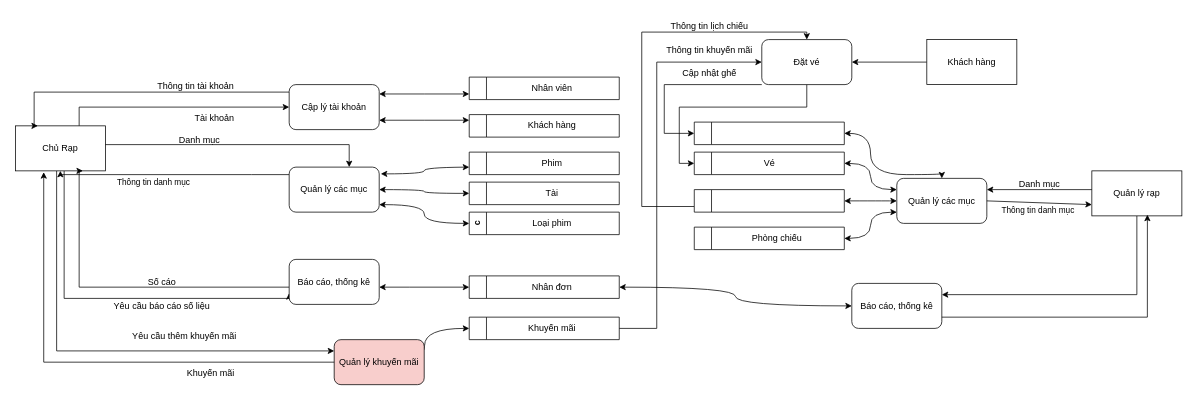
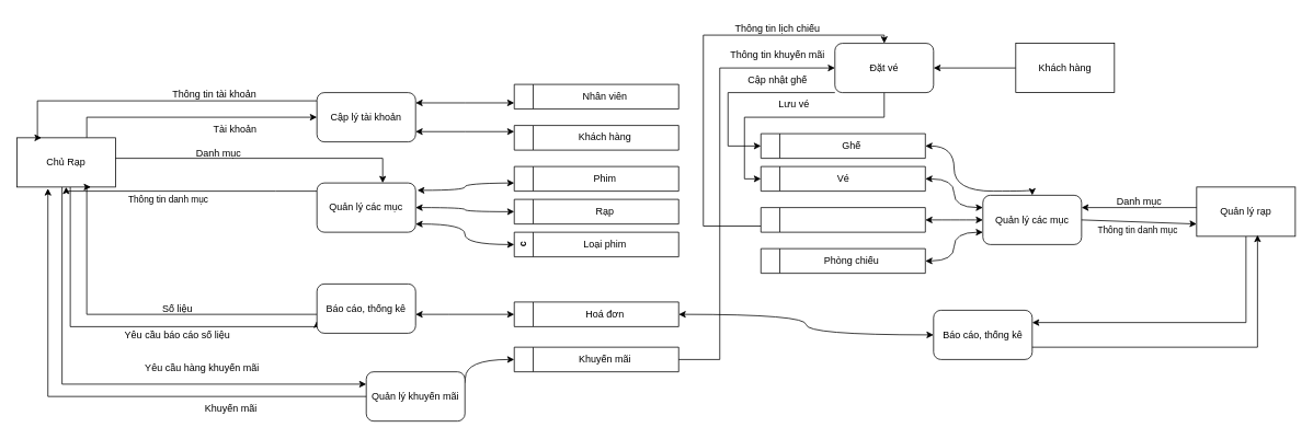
  <mxCell id="0" />
  <mxCell id="1" parent="0" />
  <mxCell id="2" style="edgeStyle=orthogonalEdgeStyle;rounded=0;orthogonalLoop=1;jettySize=auto;html=1;entryX=0;entryY=0.5;entryDx=0;entryDy=0;" edge="1" parent="1" source="5" target="13"><mxGeometry relative="1" as="geometry"><Array as="points"><mxPoint x="105" y="142" /></Array></mxGeometry></mxCell>
  <mxCell id="3" style="edgeStyle=orthogonalEdgeStyle;rounded=0;orthogonalLoop=1;jettySize=auto;html=1;entryX=0;entryY=0.25;entryDx=0;entryDy=0;" edge="1" parent="1" source="5" target="23"><mxGeometry relative="1" as="geometry"><mxPoint x="385" y="467" as="targetPoint" /><Array as="points"><mxPoint x="75" y="467" /></Array></mxGeometry></mxCell>
  <mxCell id="4" style="edgeStyle=orthogonalEdgeStyle;rounded=0;orthogonalLoop=1;jettySize=auto;html=1;entryX=0;entryY=0.75;entryDx=0;entryDy=0;" edge="1" parent="1" source="5" target="21"><mxGeometry relative="1" as="geometry"><Array as="points"><mxPoint x="85" y="397" /></Array></mxGeometry></mxCell>
  <mxCell id="5" value="Chủ Rạp" style="rounded=0;whiteSpace=wrap;html=1;" vertex="1" parent="1"><mxGeometry x="20" y="167" width="120" height="60" as="geometry" /></mxCell>
  <mxCell id="6" style="edgeStyle=orthogonalEdgeStyle;rounded=0;orthogonalLoop=1;jettySize=auto;html=1;entryX=1;entryY=0.25;entryDx=0;entryDy=0;" edge="1" parent="1" source="7" target="64"><mxGeometry relative="1" as="geometry"><Array as="points"><mxPoint x="1515" y="392" /></Array></mxGeometry></mxCell>
  <mxCell id="7" value="Quản lý rạp" style="rounded=0;whiteSpace=wrap;html=1;" vertex="1" parent="1"><mxGeometry x="1455" y="227" width="120" height="60" as="geometry" /></mxCell>
  <mxCell id="8" style="edgeStyle=orthogonalEdgeStyle;rounded=0;orthogonalLoop=1;jettySize=auto;html=1;entryX=1;entryY=0.5;entryDx=0;entryDy=0;" edge="1" parent="1" source="9" target="57"><mxGeometry relative="1" as="geometry" /></mxCell>
  <mxCell id="9" value="Khách hàng" style="rounded=0;whiteSpace=wrap;html=1;" vertex="1" parent="1"><mxGeometry x="1235" y="52" width="120" height="60" as="geometry" /></mxCell>
  <mxCell id="10" style="edgeStyle=orthogonalEdgeStyle;rounded=0;orthogonalLoop=1;jettySize=auto;html=1;entryX=0;entryY=0.75;entryDx=0;entryDy=0;startArrow=classic;startFill=1;" edge="1" parent="1" source="13" target="24"><mxGeometry relative="1" as="geometry"><Array as="points"><mxPoint x="565" y="125" /></Array></mxGeometry></mxCell>
  <mxCell id="11" style="edgeStyle=orthogonalEdgeStyle;rounded=0;orthogonalLoop=1;jettySize=auto;html=1;entryX=0;entryY=0.25;entryDx=0;entryDy=0;startArrow=classic;startFill=1;" edge="1" parent="1" source="13" target="43"><mxGeometry relative="1" as="geometry"><Array as="points"><mxPoint x="565" y="160" /></Array></mxGeometry></mxCell>
  <mxCell id="12" style="edgeStyle=orthogonalEdgeStyle;rounded=0;orthogonalLoop=1;jettySize=auto;html=1;entryX=0.25;entryY=0;entryDx=0;entryDy=0;" edge="1" parent="1" source="13" target="5"><mxGeometry relative="1" as="geometry"><Array as="points"><mxPoint x="45" y="122" /></Array></mxGeometry></mxCell>
  <mxCell id="13" value="Cập lý tài khoản" style="rounded=1;whiteSpace=wrap;html=1;" vertex="1" parent="1"><mxGeometry x="385" y="112" width="120" height="60" as="geometry" /></mxCell>
  <mxCell id="14" style="edgeStyle=orthogonalEdgeStyle;rounded=0;orthogonalLoop=1;jettySize=auto;html=1;" edge="1" parent="1" source="18" target="5"><mxGeometry relative="1" as="geometry"><mxPoint x="285" y="232" as="targetPoint" /><Array as="points"><mxPoint x="335" y="232" /><mxPoint x="335" y="232" /></Array></mxGeometry></mxCell>
  <mxCell id="15" value="Thông tin danh mục" style="edgeLabel;html=1;align=center;verticalAlign=middle;resizable=0;points=[];" vertex="1" connectable="0" parent="14"><mxGeometry x="0.38" y="6" relative="1" as="geometry"><mxPoint x="32" y="4" as="offset" /></mxGeometry></mxCell>
  <mxCell id="16" style="edgeStyle=orthogonalEdgeStyle;rounded=0;orthogonalLoop=1;jettySize=auto;html=1;entryX=0;entryY=0.5;entryDx=0;entryDy=0;startArrow=classic;startFill=1;curved=1;" edge="1" parent="1" source="18" target="28"><mxGeometry relative="1" as="geometry" /></mxCell>
  <mxCell id="17" style="edgeStyle=orthogonalEdgeStyle;rounded=0;orthogonalLoop=1;jettySize=auto;html=1;entryX=0;entryY=0.5;entryDx=0;entryDy=0;curved=1;startArrow=classic;startFill=1;" edge="1" parent="1" source="18" target="38"><mxGeometry relative="1" as="geometry"><Array as="points"><mxPoint x="565" y="272" /><mxPoint x="565" y="297" /></Array></mxGeometry></mxCell>
  <mxCell id="18" value="Quản lý các mục" style="rounded=1;whiteSpace=wrap;html=1;" vertex="1" parent="1"><mxGeometry x="385" y="222" width="120" height="60" as="geometry" /></mxCell>
  <mxCell id="19" style="edgeStyle=orthogonalEdgeStyle;rounded=0;orthogonalLoop=1;jettySize=auto;html=1;entryX=0.75;entryY=1;entryDx=0;entryDy=0;" edge="1" parent="1" source="21" target="5"><mxGeometry relative="1" as="geometry"><Array as="points"><mxPoint x="105" y="382" /></Array></mxGeometry></mxCell>
  <mxCell id="20" style="edgeStyle=orthogonalEdgeStyle;rounded=0;orthogonalLoop=1;jettySize=auto;html=1;entryX=0;entryY=0.5;entryDx=0;entryDy=0;startArrow=classic;startFill=1;" edge="1" parent="1" source="21" target="36"><mxGeometry relative="1" as="geometry"><Array as="points"><mxPoint x="545" y="382" /><mxPoint x="545" y="382" /></Array></mxGeometry></mxCell>
  <mxCell id="21" value="Báo cáo, thống kê" style="rounded=1;whiteSpace=wrap;html=1;" vertex="1" parent="1"><mxGeometry x="385" y="345" width="120" height="60" as="geometry" /></mxCell>
  <mxCell id="22" style="edgeStyle=orthogonalEdgeStyle;rounded=0;orthogonalLoop=1;jettySize=auto;html=1;entryX=0;entryY=0.5;entryDx=0;entryDy=0;startArrow=classic;startFill=1;curved=1;" edge="1" parent="1" target="41"><mxGeometry relative="1" as="geometry"><mxPoint x="505" y="482" as="sourcePoint" /></mxGeometry></mxCell>
- <mxCell id="23" value="Quản lý khuyến mãi" style="rounded=1;whiteSpace=wrap;html=1;fillColor=#f8cecc;" vertex="1" parent="1"><mxGeometry x="445" y="452" width="120" height="60" as="geometry" /></mxCell>
+ <mxCell id="23" value="Quản lý khuyến mãi" style="rounded=1;whiteSpace=wrap;html=1;" vertex="1" parent="1"><mxGeometry x="445" y="452" width="120" height="60" as="geometry" /></mxCell>
  <mxCell id="24" value="" style="swimlane;horizontal=0;whiteSpace=wrap;html=1;" vertex="1" parent="1"><mxGeometry x="625" y="102" width="200" height="30" as="geometry" /></mxCell>
  <mxCell id="25" value="Nhân viên" style="text;html=1;align=center;verticalAlign=middle;resizable=0;points=[];autosize=1;strokeColor=none;fillColor=none;" vertex="1" parent="24"><mxGeometry x="70" width="80" height="30" as="geometry" /></mxCell>
  <mxCell id="26" value="" style="swimlane;horizontal=0;whiteSpace=wrap;html=1;" vertex="1" parent="1"><mxGeometry x="625" width="200" height="30" as="geometry" y="202" /></mxCell>
  <mxCell id="27" value="Phim" style="text;html=1;align=center;verticalAlign=middle;resizable=0;points=[];autosize=1;strokeColor=none;fillColor=none;" vertex="1" parent="26"><mxGeometry x="85" width="50" height="30" as="geometry" /></mxCell>
  <mxCell id="28" value="" style="swimlane;horizontal=0;whiteSpace=wrap;html=1;" vertex="1" parent="1"><mxGeometry x="625" y="242" width="200" height="30" as="geometry" /></mxCell>
- <mxCell id="29" value="Tài" style="text;html=1;align=center;verticalAlign=middle;resizable=0;points=[];autosize=1;strokeColor=none;fillColor=none;" vertex="1" parent="28"><mxGeometry x="85" width="50" height="30" as="geometry" /></mxCell>
+ <mxCell id="29" value="Rạp" style="text;html=1;align=center;verticalAlign=middle;resizable=0;points=[];autosize=1;strokeColor=none;fillColor=none;" vertex="1" parent="28"><mxGeometry x="85" width="50" height="30" as="geometry" /></mxCell>
  <mxCell id="30" value="" style="swimlane;horizontal=0;whiteSpace=wrap;html=1;" vertex="1" parent="1"><mxGeometry x="925" width="200" height="30" as="geometry" y="202" /></mxCell>
  <mxCell id="31" value="Vé" style="text;html=1;align=center;verticalAlign=middle;resizable=0;points=[];autosize=1;strokeColor=none;fillColor=none;" vertex="1" parent="30"><mxGeometry x="80" width="40" height="30" as="geometry" /></mxCell>
  <mxCell id="32" style="edgeStyle=orthogonalEdgeStyle;rounded=0;orthogonalLoop=1;jettySize=auto;html=1;entryX=0.5;entryY=0;entryDx=0;entryDy=0;exitX=0;exitY=0.75;exitDx=0;exitDy=0;" edge="1" parent="1" source="33" target="57"><mxGeometry relative="1" as="geometry"><Array as="points"><mxPoint x="855" y="275" /><mxPoint x="855" y="42" /><mxPoint x="1075" y="42" /></Array></mxGeometry></mxCell>
  <mxCell id="33" value="" style="swimlane;horizontal=0;whiteSpace=wrap;html=1;" vertex="1" parent="1"><mxGeometry x="925" y="252" width="200" height="30" as="geometry" /></mxCell>
  <mxCell id="34" value="" style="swimlane;horizontal=0;whiteSpace=wrap;html=1;" vertex="1" parent="1"><mxGeometry x="925" y="302" width="200" height="30" as="geometry" /></mxCell>
  <mxCell id="35" value="Phòng chiếu&lt;span style=&quot;color: rgba(0, 0, 0, 0); font-family: monospace; font-size: 0px; text-align: start;&quot;&gt;%3CmxGraphModel%3E%3Croot%3E%3CmxCell%20id%3D%220%22%2F%3E%3CmxCell%20id%3D%221%22%20parent%3D%220%22%2F%3E%3CmxCell%20id%3D%222%22%20value%3D%22%22%20style%3D%22swimlane%3Bhorizontal%3D0%3BwhiteSpace%3Dwrap%3Bhtml%3D1%3B%22%20vertex%3D%221%22%20parent%3D%221%22%3E%3CmxGeometry%20x%3D%22560%22%20y%3D%22-70%22%20width%3D%22200%22%20height%3D%2230%22%20as%3D%22geometry%22%2F%3E%3C%2FmxCell%3E%3CmxCell%20id%3D%223%22%20value%3D%22Nh%C3%A2n%20vi%C3%AAn%22%20style%3D%22text%3Bhtml%3D1%3Balign%3Dcenter%3BverticalAlign%3Dmiddle%3Bresizable%3D0%3Bpoints%3D%5B%5D%3Bautosize%3D1%3BstrokeColor%3Dnone%3BfillColor%3Dnone%3B%22%20vertex%3D%221%22%20parent%3D%222%22%3E%3CmxGeometry%20x%3D%2270%22%20width%3D%2280%22%20height%3D%2230%22%20as%3D%22geometry%22%2F%3E%3C%2FmxCell%3E%3C%2Froot%3E%3C%2FmxGraphModel%3E&lt;/span&gt;" style="text;html=1;align=center;verticalAlign=middle;resizable=0;points=[];autosize=1;strokeColor=none;fillColor=none;" vertex="1" parent="34"><mxGeometry x="65" width="90" height="30" as="geometry" /></mxCell>
  <mxCell id="36" value="" style="swimlane;horizontal=0;whiteSpace=wrap;html=1;" vertex="1" parent="1"><mxGeometry x="625" y="367" width="200" height="30" as="geometry" /></mxCell>
- <mxCell id="37" value="Nhân đơn" style="text;html=1;align=center;verticalAlign=middle;resizable=0;points=[];autosize=1;strokeColor=none;fillColor=none;" vertex="1" parent="36"><mxGeometry x="75" width="70" height="30" as="geometry" /></mxCell>
+ <mxCell id="37" value="Hoá đơn" style="text;html=1;align=center;verticalAlign=middle;resizable=0;points=[];autosize=1;strokeColor=none;fillColor=none;" vertex="1" parent="36"><mxGeometry x="75" width="70" height="30" as="geometry" /></mxCell>
  <mxCell id="38" value="c" style="swimlane;horizontal=0;whiteSpace=wrap;html=1;" vertex="1" parent="1"><mxGeometry x="625" y="282" width="200" height="30" as="geometry" /></mxCell>
  <mxCell id="39" value="Loại phim" style="text;html=1;align=center;verticalAlign=middle;resizable=0;points=[];autosize=1;strokeColor=none;fillColor=none;" vertex="1" parent="38"><mxGeometry x="70" width="80" height="30" as="geometry" /></mxCell>
  <mxCell id="40" style="edgeStyle=orthogonalEdgeStyle;rounded=0;orthogonalLoop=1;jettySize=auto;html=1;entryX=0;entryY=0.5;entryDx=0;entryDy=0;" edge="1" parent="1" source="41" target="57"><mxGeometry relative="1" as="geometry"><Array as="points"><mxPoint x="875" y="437" /><mxPoint x="875" y="82" /></Array></mxGeometry></mxCell>
  <mxCell id="41" value="" style="swimlane;horizontal=0;whiteSpace=wrap;html=1;" vertex="1" parent="1"><mxGeometry x="625" y="422" width="200" height="30" as="geometry" /></mxCell>
  <mxCell id="42" value="Khuyến mãi" style="text;html=1;align=center;verticalAlign=middle;resizable=0;points=[];autosize=1;strokeColor=none;fillColor=none;" vertex="1" parent="41"><mxGeometry x="65" width="90" height="30" as="geometry" /></mxCell>
  <mxCell id="43" value="" style="swimlane;horizontal=0;whiteSpace=wrap;html=1;" vertex="1" parent="1"><mxGeometry x="625" y="152" width="200" height="30" as="geometry" /></mxCell>
  <mxCell id="44" value="Khách hàng" style="text;html=1;align=center;verticalAlign=middle;resizable=0;points=[];autosize=1;strokeColor=none;fillColor=none;" vertex="1" parent="43"><mxGeometry x="65" width="90" height="30" as="geometry" /></mxCell>
  <mxCell id="45" value="Tài khoản" style="text;html=1;align=center;verticalAlign=middle;resizable=0;points=[];autosize=1;strokeColor=none;fillColor=none;" vertex="1" parent="1"><mxGeometry x="245" y="142" width="80" height="30" as="geometry" /></mxCell>
  <mxCell id="46" value="Thông tin tài khoản" style="text;html=1;align=center;verticalAlign=middle;resizable=0;points=[];autosize=1;strokeColor=none;fillColor=none;" vertex="1" parent="1"><mxGeometry x="195" y="100" width="130" height="30" as="geometry" /></mxCell>
  <mxCell id="47" style="edgeStyle=orthogonalEdgeStyle;rounded=0;orthogonalLoop=1;jettySize=auto;html=1;" edge="1" parent="1" source="5"><mxGeometry relative="1" as="geometry"><mxPoint x="465" y="222" as="targetPoint" /><Array as="points"><mxPoint x="465" y="192" /><mxPoint x="465" y="221" /></Array></mxGeometry></mxCell>
  <mxCell id="48" value="Danh mục" style="text;html=1;align=center;verticalAlign=middle;resizable=0;points=[];autosize=1;strokeColor=none;fillColor=none;" vertex="1" parent="1"><mxGeometry x="225" y="172" width="80" height="30" as="geometry" /></mxCell>
  <mxCell id="49" style="edgeStyle=orthogonalEdgeStyle;rounded=0;orthogonalLoop=1;jettySize=auto;html=1;entryX=0;entryY=0.5;entryDx=0;entryDy=0;curved=1;exitX=1.018;exitY=0.15;exitDx=0;exitDy=0;exitPerimeter=0;startArrow=classic;startFill=1;" edge="1" parent="1" source="18"><mxGeometry relative="1" as="geometry"><mxPoint x="505" y="222" as="sourcePoint" /><mxPoint x="625" y="222" as="targetPoint" /></mxGeometry></mxCell>
- <mxCell id="50" value="Yêu cầu thêm khuyến mãi" style="text;html=1;align=center;verticalAlign=middle;resizable=0;points=[];autosize=1;strokeColor=none;fillColor=none;" vertex="1" parent="1"><mxGeometry x="165" y="432" width="160" height="30" as="geometry" /></mxCell>
+ <mxCell id="50" value="Yêu cầu hàng khuyến mãi" style="text;html=1;align=center;verticalAlign=middle;resizable=0;points=[];autosize=1;strokeColor=none;fillColor=none;" vertex="1" parent="1"><mxGeometry x="165" y="432" width="160" height="30" as="geometry" /></mxCell>
  <mxCell id="51" value="Khuyến mãi" style="text;html=1;align=center;verticalAlign=middle;resizable=0;points=[];autosize=1;strokeColor=none;fillColor=none;" vertex="1" parent="1"><mxGeometry x="235" y="482" width="90" height="30" as="geometry" /></mxCell>
  <mxCell id="52" style="edgeStyle=orthogonalEdgeStyle;rounded=0;orthogonalLoop=1;jettySize=auto;html=1;entryX=0.315;entryY=1.03;entryDx=0;entryDy=0;entryPerimeter=0;exitX=0;exitY=0.5;exitDx=0;exitDy=0;" edge="1" parent="1" source="23" target="5"><mxGeometry relative="1" as="geometry"><mxPoint x="385" y="482" as="sourcePoint" /></mxGeometry></mxCell>
  <mxCell id="53" value="Yêu cầu báo cáo số liệu" style="text;html=1;align=center;verticalAlign=middle;resizable=0;points=[];autosize=1;strokeColor=none;fillColor=none;" vertex="1" parent="1"><mxGeometry x="140" y="392" width="150" height="30" as="geometry" /></mxCell>
- <mxCell id="54" value="Số cáo" style="text;html=1;align=center;verticalAlign=middle;resizable=0;points=[];autosize=1;strokeColor=none;fillColor=none;" vertex="1" parent="1"><mxGeometry x="185" y="360" width="60" height="30" as="geometry" /></mxCell>
+ <mxCell id="54" value="Số liệu" style="text;html=1;align=center;verticalAlign=middle;resizable=0;points=[];autosize=1;strokeColor=none;fillColor=none;" vertex="1" parent="1"><mxGeometry x="185" y="360" width="60" height="30" as="geometry" /></mxCell>
  <mxCell id="55" style="edgeStyle=orthogonalEdgeStyle;rounded=0;orthogonalLoop=1;jettySize=auto;html=1;entryX=0;entryY=0.5;entryDx=0;entryDy=0;" edge="1" parent="1" source="57" target="70"><mxGeometry relative="1" as="geometry"><Array as="points"><mxPoint x="885" y="112" /><mxPoint x="885" y="177" /></Array></mxGeometry></mxCell>
  <mxCell id="56" style="edgeStyle=orthogonalEdgeStyle;rounded=0;orthogonalLoop=1;jettySize=auto;html=1;entryX=0;entryY=0.5;entryDx=0;entryDy=0;exitX=0.5;exitY=1;exitDx=0;exitDy=0;" edge="1" parent="1" source="57" target="30"><mxGeometry relative="1" as="geometry"><Array as="points"><mxPoint x="1075" y="142" /><mxPoint x="905" y="142" /><mxPoint x="905" y="217" /></Array></mxGeometry></mxCell>
  <mxCell id="57" value="Đặt vé" style="rounded=1;whiteSpace=wrap;html=1;" vertex="1" parent="1"><mxGeometry x="1015" y="52" width="120" height="60" as="geometry" /></mxCell>
  <mxCell id="58" style="edgeStyle=orthogonalEdgeStyle;rounded=0;orthogonalLoop=1;jettySize=auto;html=1;entryX=1;entryY=0.5;entryDx=0;entryDy=0;curved=1;startArrow=classic;startFill=1;" edge="1" parent="1" source="62" target="30"><mxGeometry relative="1" as="geometry"><Array as="points"><mxPoint x="1160" y="252" /><mxPoint x="1160" y="217" /></Array></mxGeometry></mxCell>
  <mxCell id="59" style="edgeStyle=orthogonalEdgeStyle;rounded=0;orthogonalLoop=1;jettySize=auto;html=1;entryX=1;entryY=0.5;entryDx=0;entryDy=0;curved=1;startArrow=classic;startFill=1;" edge="1" parent="1" source="62" target="33"><mxGeometry relative="1" as="geometry" /></mxCell>
  <mxCell id="60" style="edgeStyle=orthogonalEdgeStyle;rounded=0;orthogonalLoop=1;jettySize=auto;html=1;entryX=1;entryY=0.5;entryDx=0;entryDy=0;curved=1;startArrow=classic;startFill=1;" edge="1" parent="1" source="62" target="34"><mxGeometry relative="1" as="geometry"><Array as="points"><mxPoint x="1160" y="282" /><mxPoint x="1160" y="317" /></Array></mxGeometry></mxCell>
  <mxCell id="61" style="edgeStyle=orthogonalEdgeStyle;rounded=0;orthogonalLoop=1;jettySize=auto;html=1;entryX=1;entryY=0.5;entryDx=0;entryDy=0;curved=1;startArrow=classic;startFill=1;" edge="1" parent="1" source="62" target="70"><mxGeometry relative="1" as="geometry"><Array as="points"><mxPoint x="1255" y="232" /><mxPoint x="1160" y="232" /><mxPoint x="1160" y="177" /></Array></mxGeometry></mxCell>
  <mxCell id="62" value="Quản lý các mục" style="rounded=1;whiteSpace=wrap;html=1;" vertex="1" parent="1"><mxGeometry x="1195" y="237" width="120" height="60" as="geometry" /></mxCell>
  <mxCell id="63" style="edgeStyle=orthogonalEdgeStyle;rounded=0;orthogonalLoop=1;jettySize=auto;html=1;entryX=1;entryY=0.5;entryDx=0;entryDy=0;curved=1;startArrow=classic;startFill=1;" edge="1" parent="1" source="64" target="36"><mxGeometry relative="1" as="geometry" /></mxCell>
  <mxCell id="64" value="Báo cáo, thống kê" style="rounded=1;whiteSpace=wrap;html=1;" vertex="1" parent="1"><mxGeometry x="1135" y="377" width="120" height="60" as="geometry" /></mxCell>
  <mxCell id="65" value="" style="endArrow=classic;html=1;rounded=0;entryX=1;entryY=0.25;entryDx=0;entryDy=0;" edge="1" parent="1" target="62"><mxGeometry width="50" height="50" relative="1" as="geometry"><mxPoint x="1455" y="252" as="sourcePoint" /><mxPoint x="1435" y="242" as="targetPoint" /></mxGeometry></mxCell>
  <mxCell id="66" value="" style="endArrow=classic;html=1;rounded=0;entryX=0;entryY=0.75;entryDx=0;entryDy=0;exitX=1;exitY=0.5;exitDx=0;exitDy=0;" edge="1" parent="1" source="62" target="7"><mxGeometry width="50" height="50" relative="1" as="geometry"><mxPoint x="1335" y="272" as="sourcePoint" /><mxPoint x="1475" y="292" as="targetPoint" /></mxGeometry></mxCell>
  <mxCell id="67" value="Thông tin danh mục" style="edgeLabel;html=1;align=center;verticalAlign=middle;resizable=0;points=[];" vertex="1" connectable="0" parent="66"><mxGeometry x="-0.212" y="-4" relative="1" as="geometry"><mxPoint x="13" y="6" as="offset" /></mxGeometry></mxCell>
  <mxCell id="68" value="Danh mục" style="text;html=1;align=center;verticalAlign=middle;resizable=0;points=[];autosize=1;strokeColor=none;fillColor=none;" vertex="1" parent="1"><mxGeometry x="1345" y="230" width="80" height="30" as="geometry" /></mxCell>
  <mxCell id="69" style="edgeStyle=orthogonalEdgeStyle;rounded=0;orthogonalLoop=1;jettySize=auto;html=1;entryX=0.617;entryY=0.975;entryDx=0;entryDy=0;entryPerimeter=0;" edge="1" parent="1" source="64" target="7"><mxGeometry relative="1" as="geometry"><Array as="points"><mxPoint x="1529" y="422" /></Array></mxGeometry></mxCell>
  <mxCell id="70" value="" style="swimlane;horizontal=0;whiteSpace=wrap;html=1;" vertex="1" parent="1"><mxGeometry x="925" y="162" width="200" height="30" as="geometry" /></mxCell>
+ <mxCell id="71" value="Ghế" style="text;html=1;align=center;verticalAlign=middle;resizable=0;points=[];autosize=1;strokeColor=none;fillColor=none;" vertex="1" parent="70"><mxGeometry x="85" width="50" height="30" as="geometry" /></mxCell>
  <mxCell id="72" value="Cập nhật ghế" style="text;html=1;align=center;verticalAlign=middle;resizable=0;points=[];autosize=1;strokeColor=none;fillColor=none;" vertex="1" parent="1"><mxGeometry x="895" y="82" width="100" height="30" as="geometry" /></mxCell>
+ <mxCell id="73" value="Lưu vé" style="text;html=1;align=center;verticalAlign=middle;resizable=0;points=[];autosize=1;strokeColor=none;fillColor=none;" vertex="1" parent="1"><mxGeometry x="935" y="112" width="60" height="30" as="geometry" /></mxCell>
  <mxCell id="74" value="Thông tin khuyến mãi" style="text;html=1;align=center;verticalAlign=middle;resizable=0;points=[];autosize=1;strokeColor=none;fillColor=none;" vertex="1" parent="1"><mxGeometry x="875" y="52" width="140" height="30" as="geometry" /></mxCell>
  <mxCell id="75" value="Thông tin lịch chiếu" style="text;html=1;align=center;verticalAlign=middle;resizable=0;points=[];autosize=1;strokeColor=none;fillColor=none;" vertex="1" parent="1"><mxGeometry x="880" y="20" width="130" height="30" as="geometry" /></mxCell>
